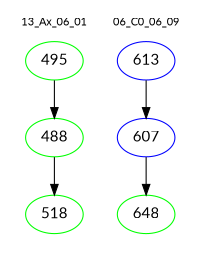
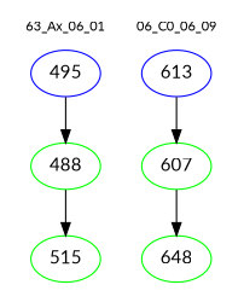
  digraph {
    fontname=Lato
    node [color=green fontname=Lato]
    edge [color=black fontname=Lato]
-   n1 [label=495]
+   n1 [color=blue label=495]
    n2 [label=488]
-   n3 [label=518]
+   n3 [label=515]
    n4 [color=blue label=613]
-   n5 [color=blue label=607]
+   n5 [label=607]
    n6 [label=648]
    subgraph cluster_1 {
      color=white
      fontsize=10
-     label="13_Ax_06_01"
+     label="63_Ax_06_01"
      n1
      n2
      n3
    }
    subgraph cluster_2 {
      color=white
      fontsize=10
      label="06_C0_06_09"
      n4
      n5
      n6
    }
    n1 -> n2
    n2 -> n3
    n4 -> n5
    n5 -> n6
  }
